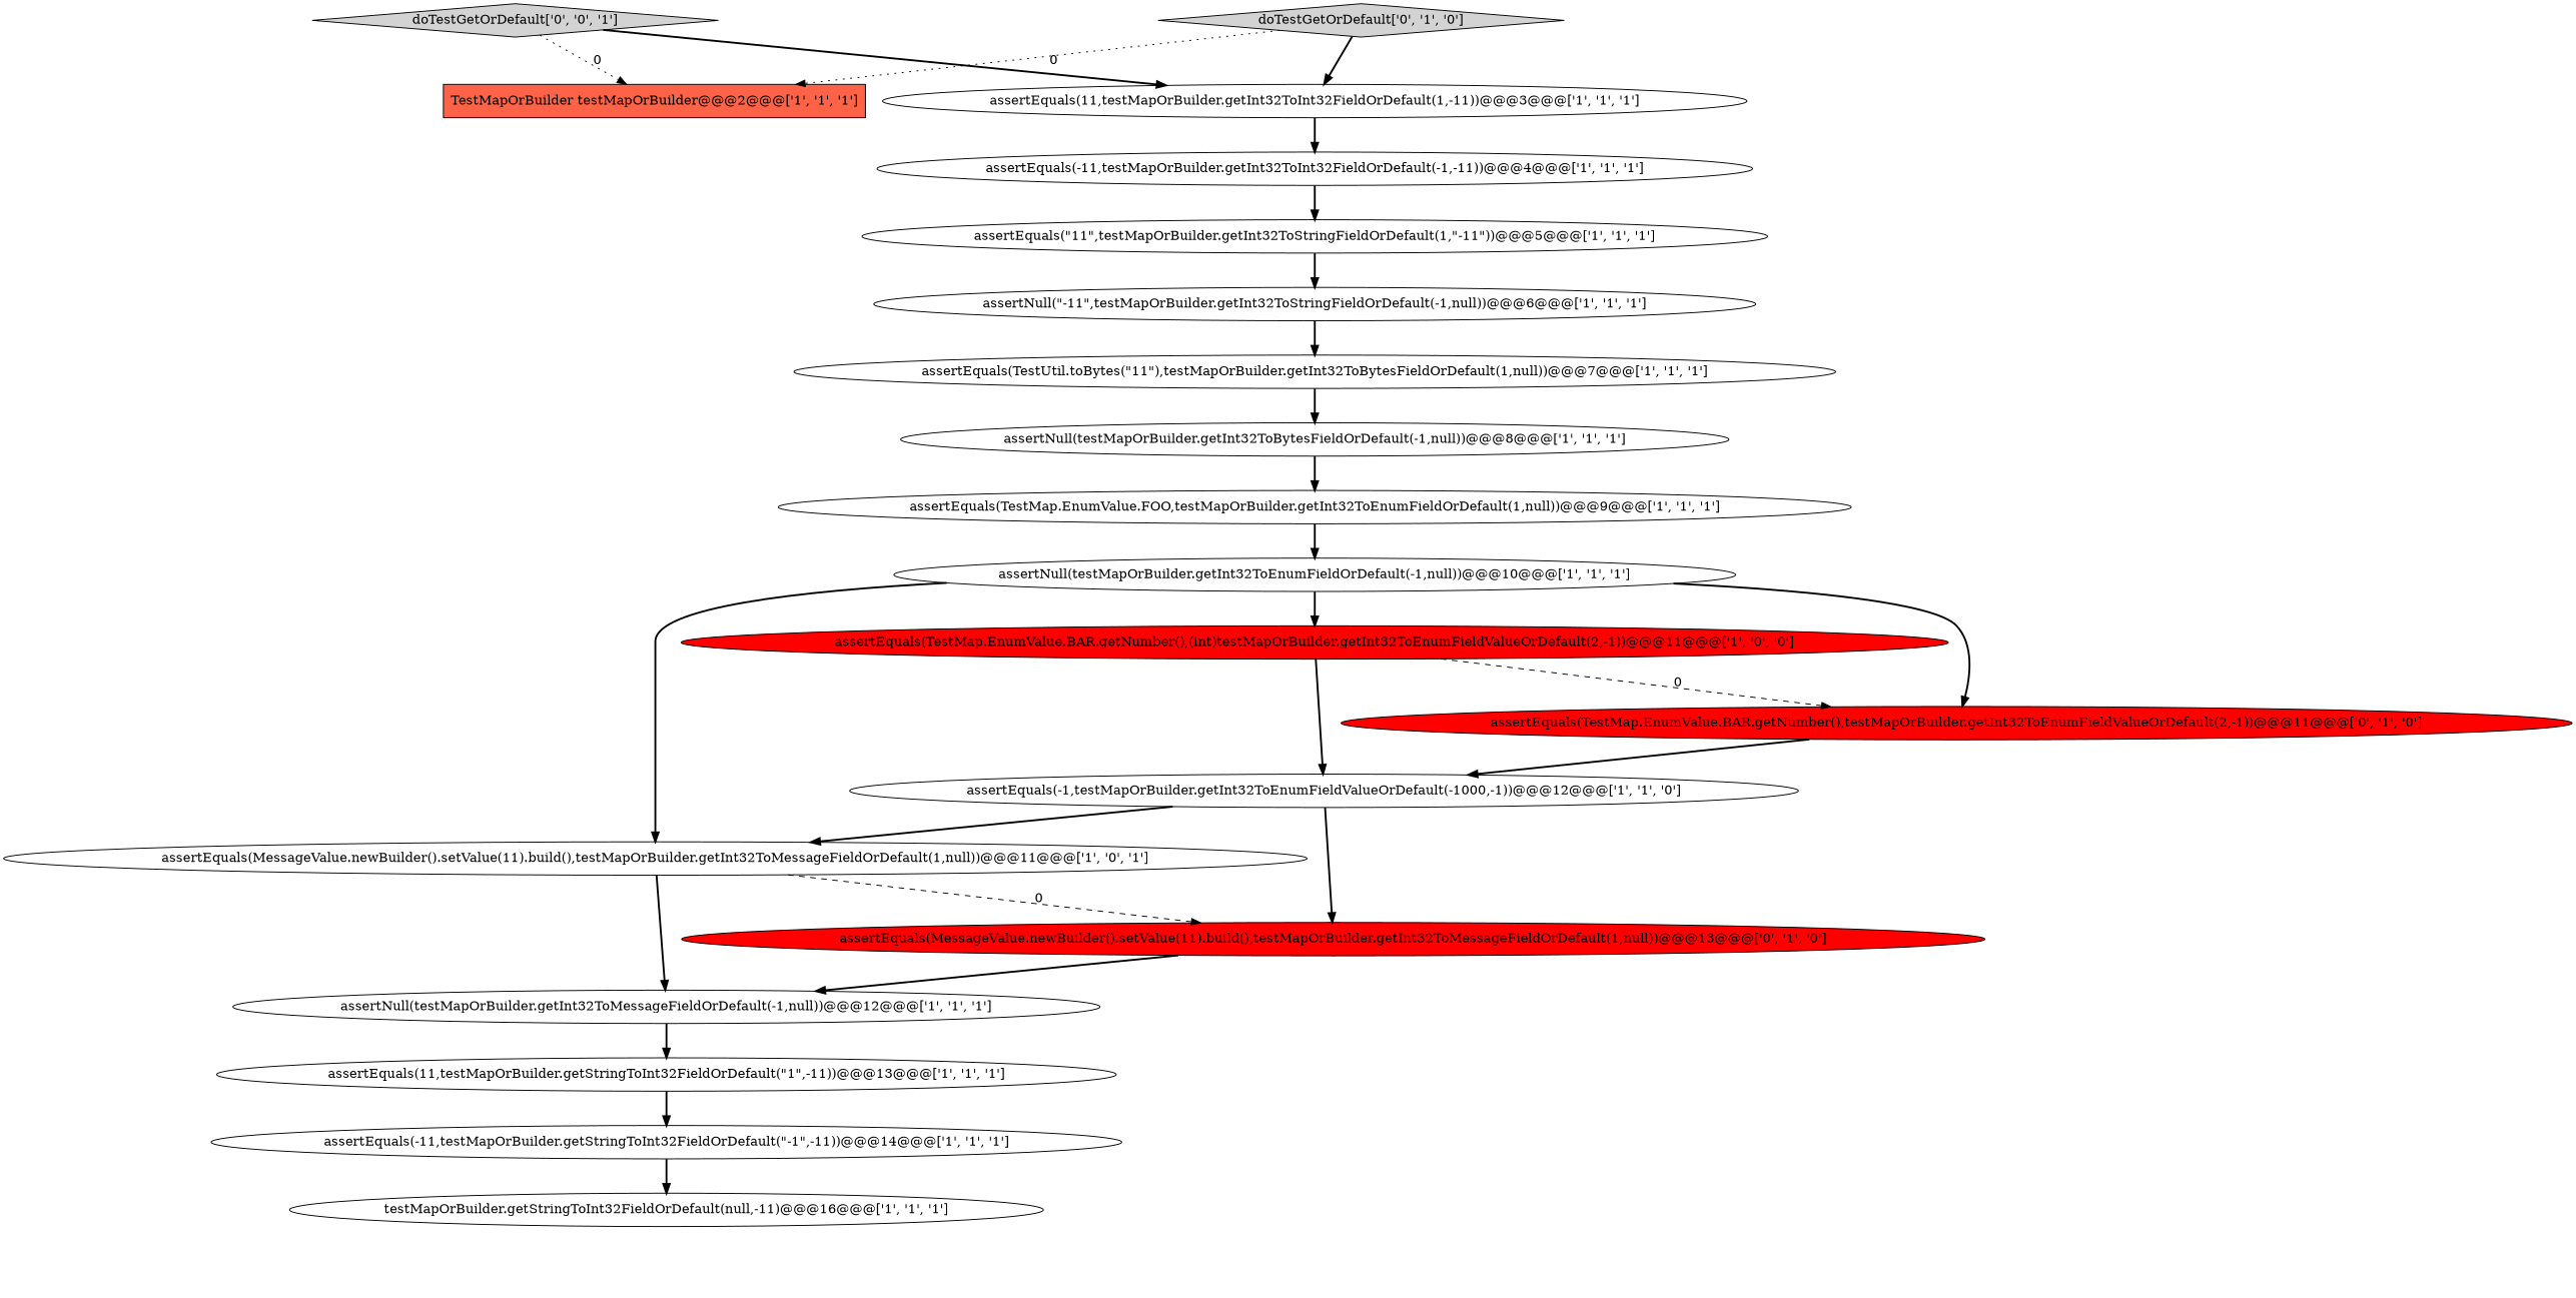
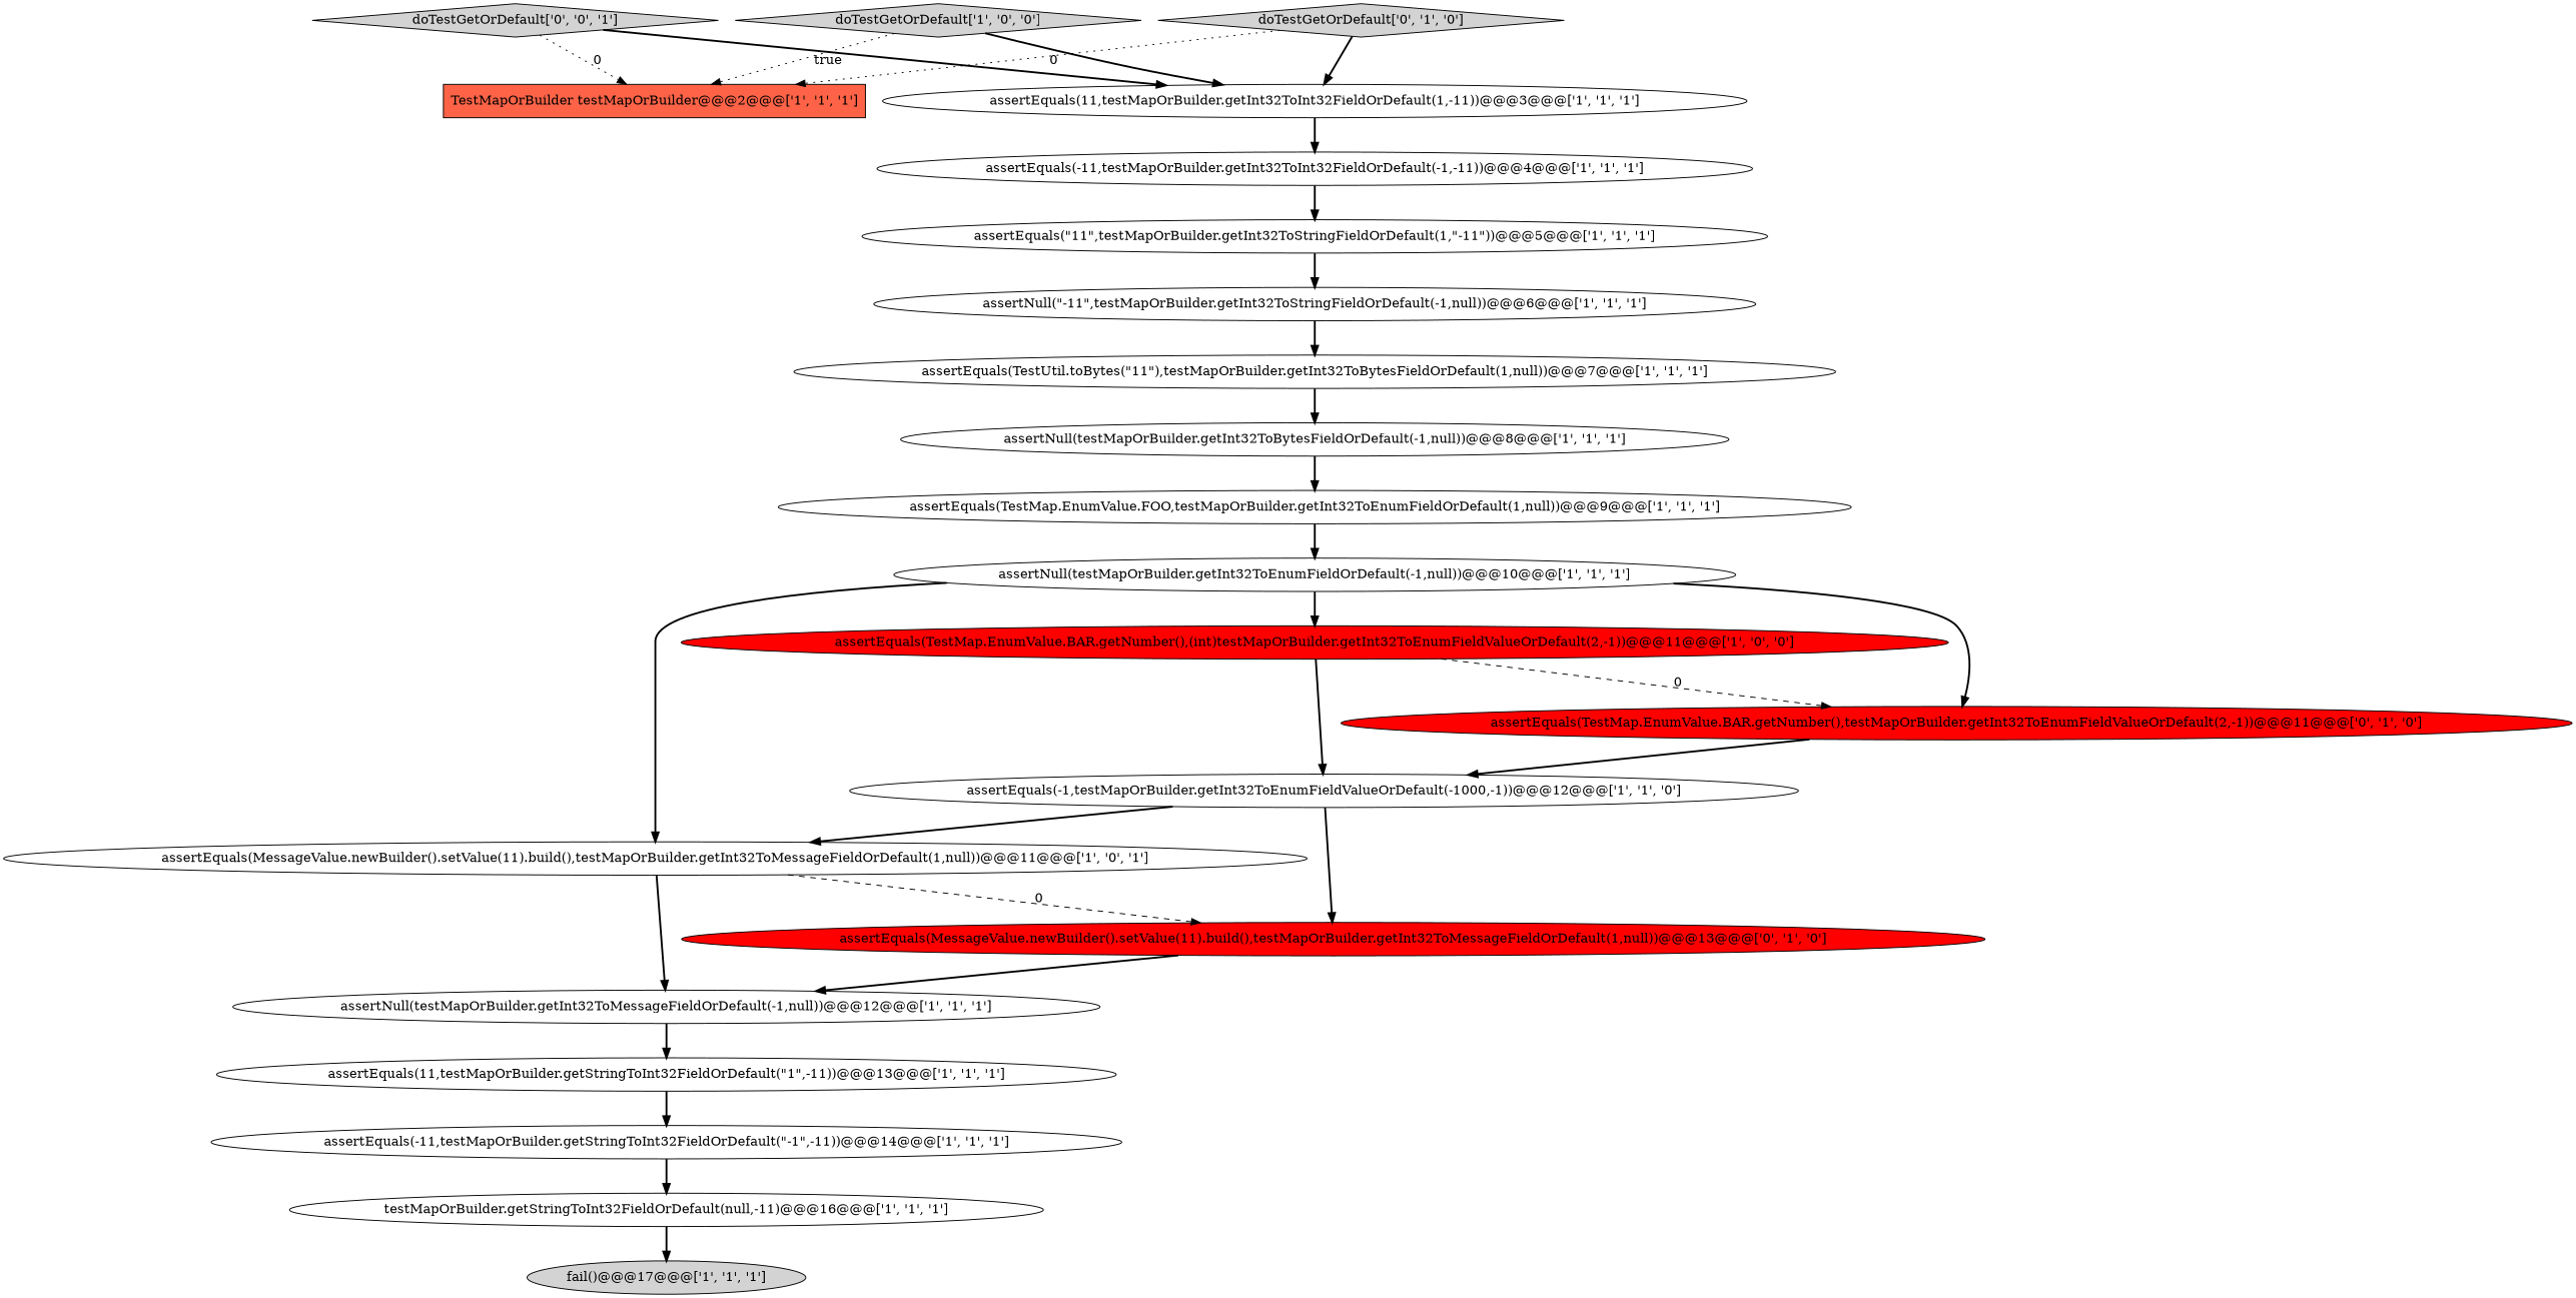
  digraph {
    node [fillcolor=white shape=ellipse style=filled]
    edge [style=bold]
    n1 [label="assertEquals(TestMap.EnumValue.FOO,testMapOrBuilder.getInt32ToEnumFieldOrDefault(1,null))@@@9@@@['1', '1', '1']"]
    n2 [label="assertNull(testMapOrBuilder.getInt32ToEnumFieldOrDefault(-1,null))@@@10@@@['1', '1', '1']"]
    n3 [fillcolor=red label="assertEquals(TestMap.EnumValue.BAR.getNumber(),testMapOrBuilder.getInt32ToEnumFieldValueOrDefault(2,-1))@@@11@@@['0', '1', '0']"]
    n4 [fillcolor=red label="assertEquals(TestMap.EnumValue.BAR.getNumber(),(int)testMapOrBuilder.getInt32ToEnumFieldValueOrDefault(2,-1))@@@11@@@['1', '0', '0']"]
    n5 [label="assertEquals(MessageValue.newBuilder().setValue(11).build(),testMapOrBuilder.getInt32ToMessageFieldOrDefault(1,null))@@@11@@@['1', '0', '1']"]
    n6 [label="assertEquals(-1,testMapOrBuilder.getInt32ToEnumFieldValueOrDefault(-1000,-1))@@@12@@@['1', '1', '0']"]
    n7 [fillcolor=red label="assertEquals(MessageValue.newBuilder().setValue(11).build(),testMapOrBuilder.getInt32ToMessageFieldOrDefault(1,null))@@@13@@@['0', '1', '0']"]
    n8 [label="assertNull(testMapOrBuilder.getInt32ToMessageFieldOrDefault(-1,null))@@@12@@@['1', '1', '1']"]
    n9 [label="assertEquals(11,testMapOrBuilder.getStringToInt32FieldOrDefault(\"1\",-11))@@@13@@@['1', '1', '1']"]
    n10 [label="assertEquals(-11,testMapOrBuilder.getStringToInt32FieldOrDefault(\"-1\",-11))@@@14@@@['1', '1', '1']"]
    n11 [fillcolor=tomato label="TestMapOrBuilder testMapOrBuilder@@@2@@@['1', '1', '1']" shape=box]
    n12 [label="assertEquals(11,testMapOrBuilder.getInt32ToInt32FieldOrDefault(1,-11))@@@3@@@['1', '1', '1']"]
    n13 [label="assertEquals(-11,testMapOrBuilder.getInt32ToInt32FieldOrDefault(-1,-11))@@@4@@@['1', '1', '1']"]
    n14 [label="assertEquals(\"11\",testMapOrBuilder.getInt32ToStringFieldOrDefault(1,\"-11\"))@@@5@@@['1', '1', '1']"]
    n15 [label="testMapOrBuilder.getStringToInt32FieldOrDefault(null,-11)@@@16@@@['1', '1', '1']"]
    n16 [fillcolor=lightgray label="doTestGetOrDefault['0', '0', '1']" shape=diamond]
    n17 [fillcolor=lightgray label="doTestGetOrDefault['0', '1', '0']" shape=diamond]
    n18 [label="assertNull(\"-11\",testMapOrBuilder.getInt32ToStringFieldOrDefault(-1,null))@@@6@@@['1', '1', '1']"]
    n19 [label="assertEquals(TestUtil.toBytes(\"11\"),testMapOrBuilder.getInt32ToBytesFieldOrDefault(1,null))@@@7@@@['1', '1', '1']"]
    n20 [label="assertNull(testMapOrBuilder.getInt32ToBytesFieldOrDefault(-1,null))@@@8@@@['1', '1', '1']"]
+   n21 [fillcolor=lightgray label="doTestGetOrDefault['1', '0', '0']" shape=diamond]
+   n22 [fillcolor=lightgray label="fail()@@@17@@@['1', '1', '1']"]
    n1 -> n2
    n2 -> n3
    n2 -> n4
    n2 -> n5
    n3 -> n6
    n4 -> n3 [label=0 style=dashed]
    n4 -> n6
    n5 -> n7 [label=0 style=dashed]
    n5 -> n8
    n6 -> n5
    n6 -> n7
    n7 -> n8
    n8 -> n9
    n9 -> n10
    n10 -> n15
    n12 -> n13
    n13 -> n14
    n14 -> n18
+   n15 -> n22
    n16 -> n11 [label=0 style=dotted]
    n16 -> n12
    n17 -> n11 [label=0 style=dotted]
    n17 -> n12
    n18 -> n19
    n19 -> n20
    n20 -> n1
+   n21 -> n11 [label=true style=dotted]
+   n21 -> n12
  }
